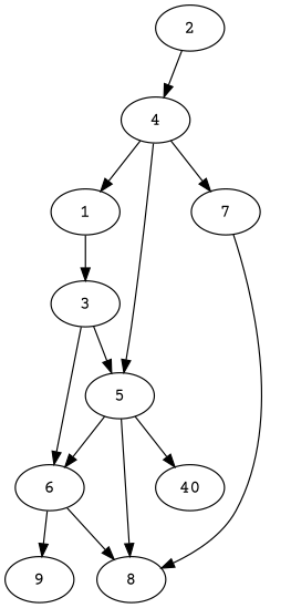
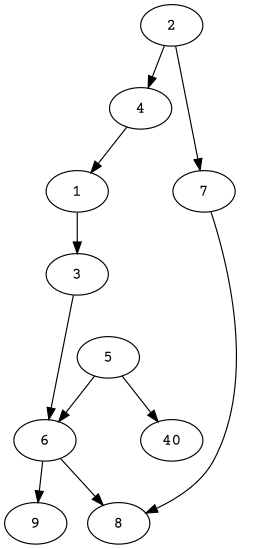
  digraph {
    fontname="Courier Prime"
    node [alpha=0.17 fontname="Courier Prime"]
    edge [fontname="Courier Prime"]
    1 [expect_size=51279872]
    3 [alpha=0.10 expect_size=49781760]
    5 [alpha=0.16 expect_size=9466880]
    6 [alpha=0.10 expect_size=25528320]
    4 [expect_size=37262336]
    7 [alpha=0.16 expect_size=47093760]
    8 [alpha=0.05 expect_size=38726656]
    n8 [alpha=0.04 expect_size=26343424 label=40]
    9 [alpha=0.13 expect_size=6714368]
    2 [alpha=0.05 expect_size=24978432]
    1 -> 3
-   3 -> 5
    3 -> 6
    5 -> 6
-   5 -> 8
    5 -> n8
    6 -> 8
    6 -> 9
    4 -> 1
-   4 -> 5
-   4 -> 7
+   2 -> 7
    7 -> 8
    2 -> 4
  }
